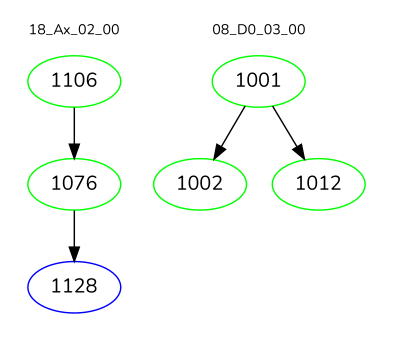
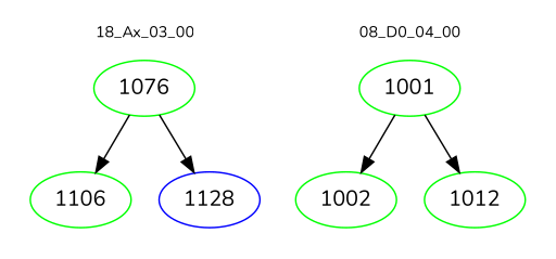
  digraph {
    fontname=Nunito
    node [color=green fontname=Nunito]
    edge [color=black fontname=Nunito]
    n1 [label=1106]
    n2 [label=1076]
    n3 [color=blue label=1128]
    n4 [label=1002]
    n5 [label=1001]
    n6 [label=1012]
    subgraph cluster_1 {
      color=white
      fontsize=10
-     label="18_Ax_02_00"
+     label="18_Ax_03_00"
      n1
      n2
      n3
    }
    subgraph cluster_2 {
      color=white
      fontsize=10
-     label="08_D0_03_00"
+     label="08_D0_04_00"
      n4
      n5
      n6
    }
-   n1 -> n2
+   n2 -> n1
    n2 -> n3
    n5 -> n4
    n5 -> n6
  }
